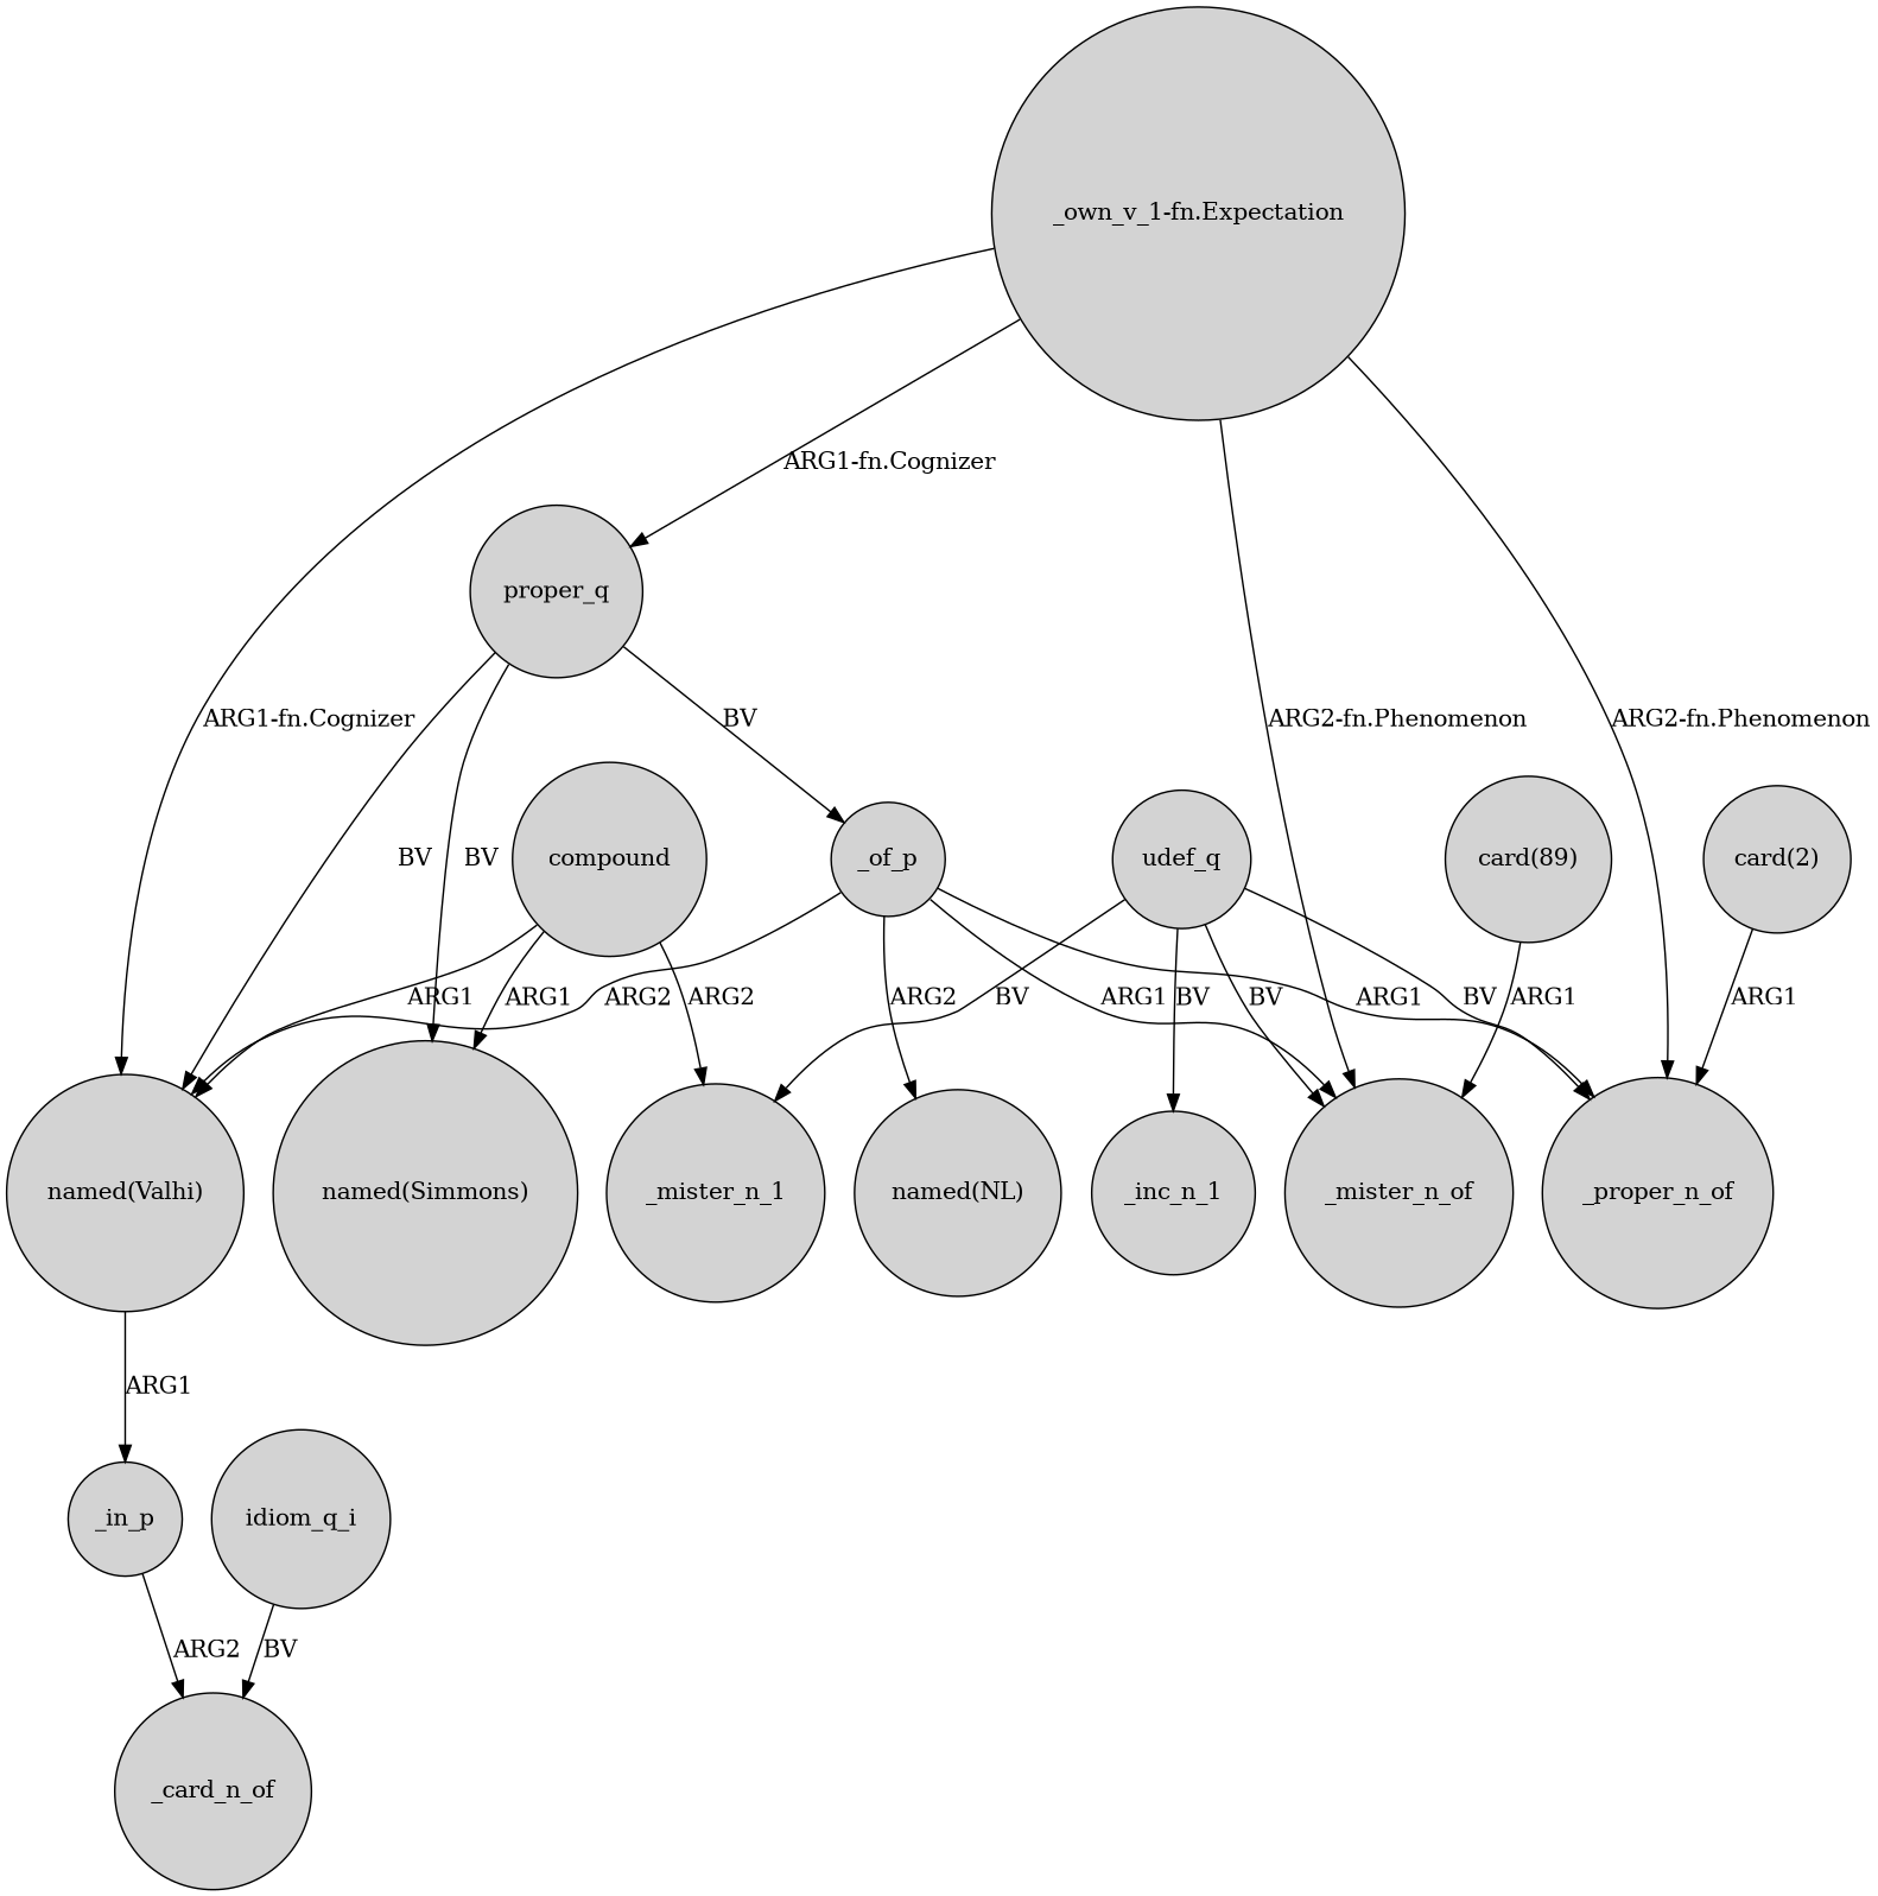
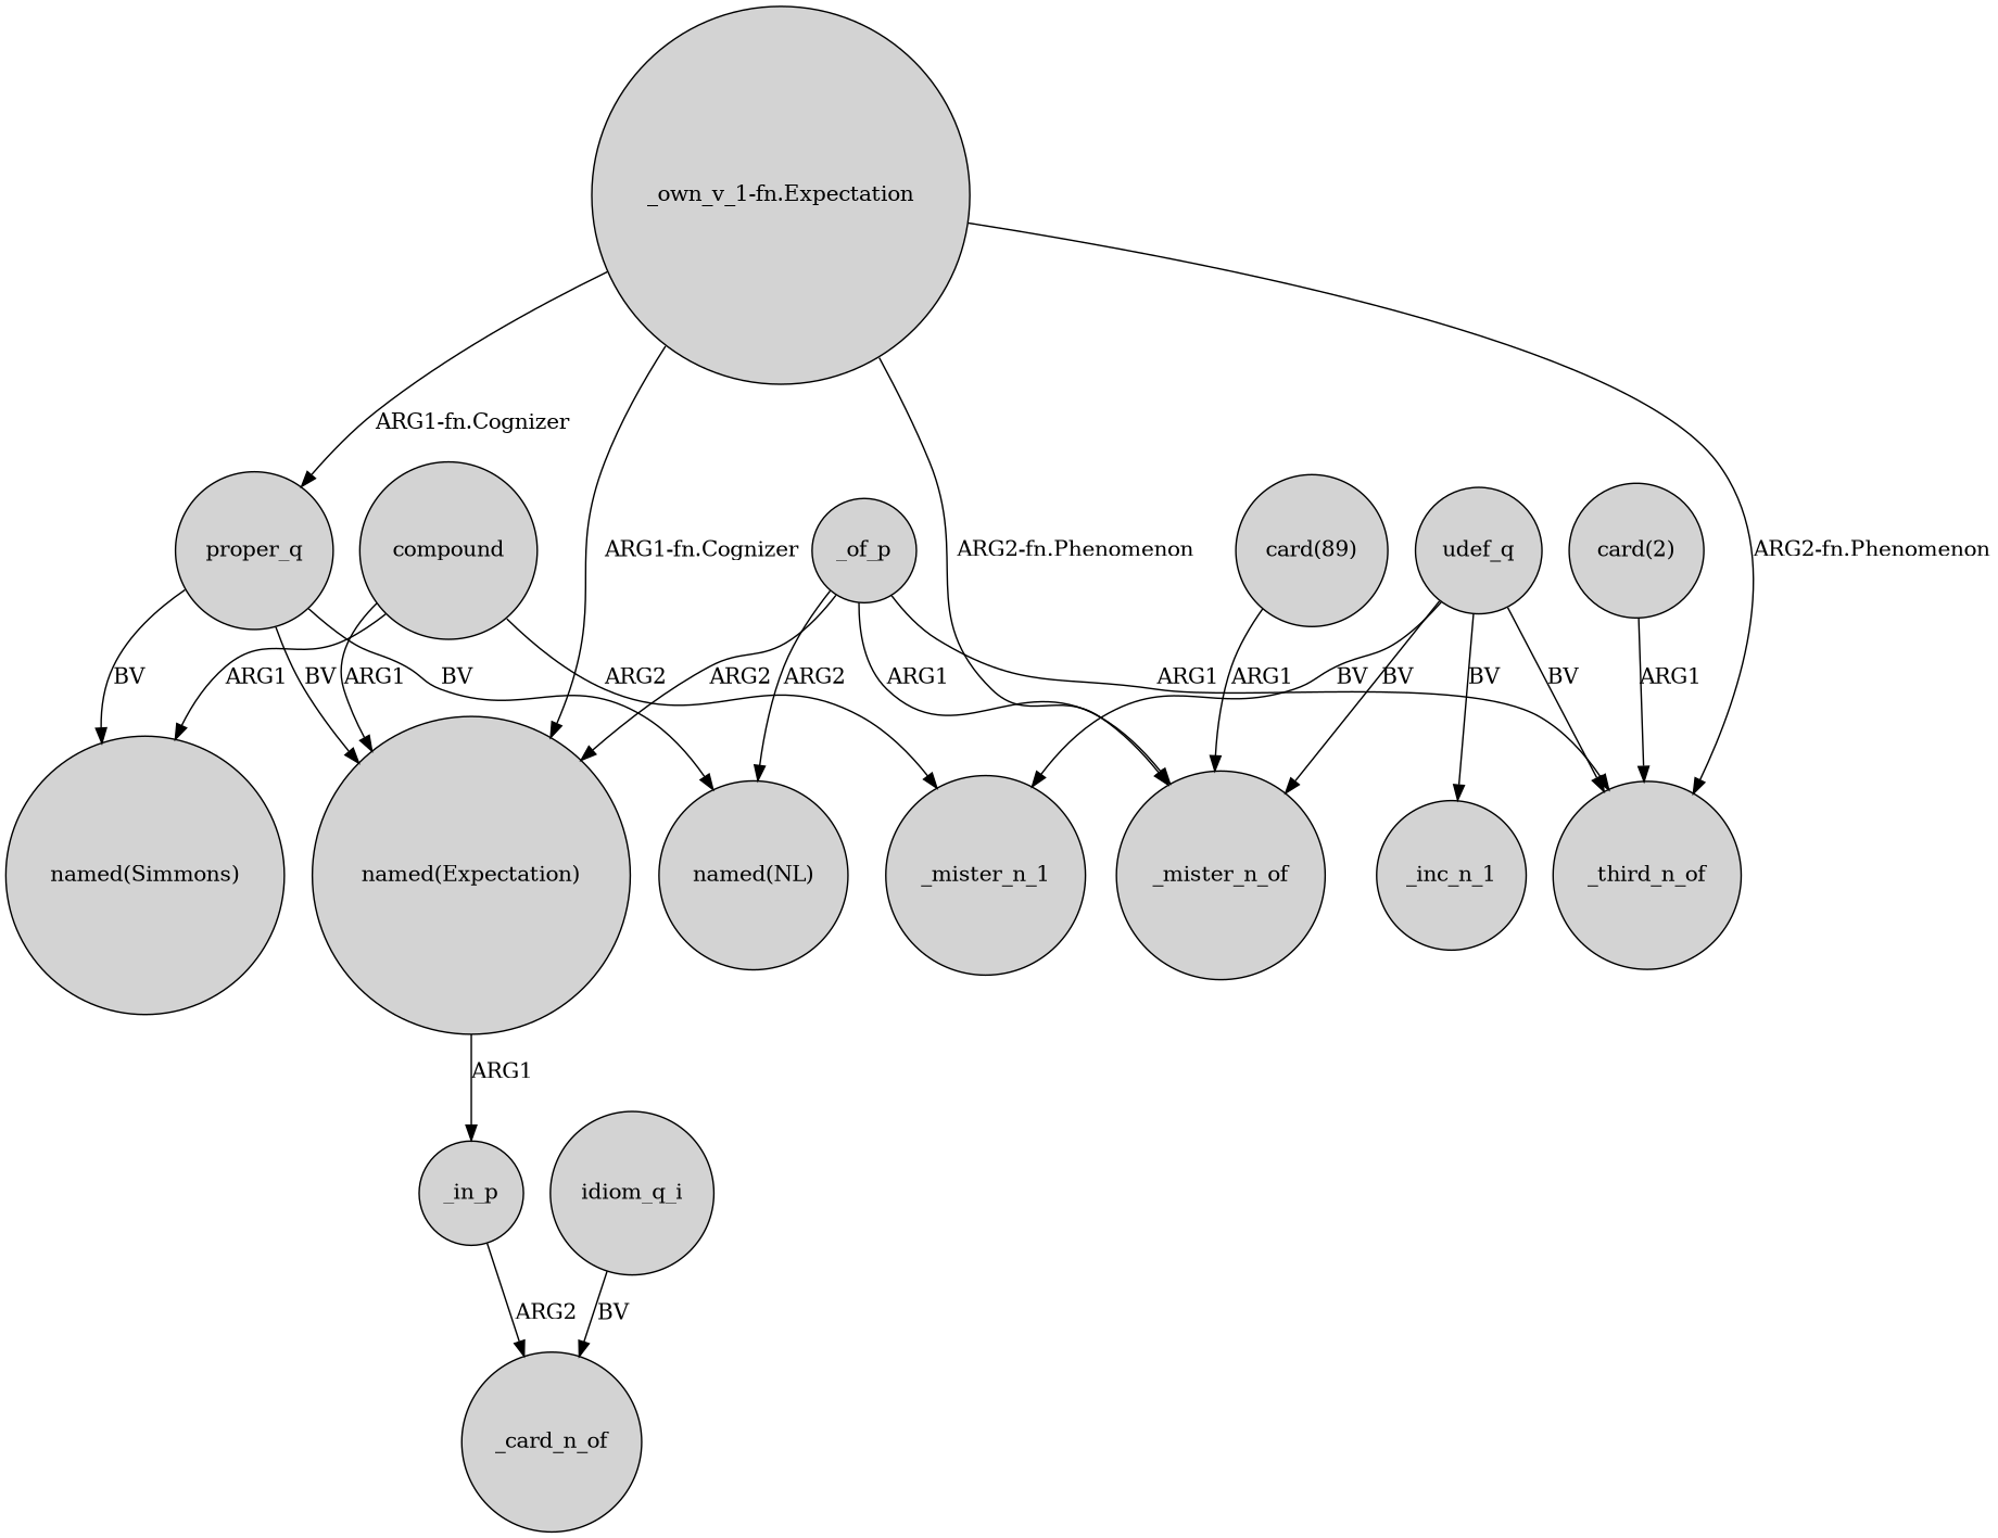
  digraph {
    node [shape=circle style=filled]
    "_own_v_1-fn.Expectation"
-   "named(Valhi)"
+   "named(Valhi)" [label="named(Expectation)"]
    n3 [label=_mister_n_of]
-   _third_n_of [label=_proper_n_of]
+   _third_n_of
    proper_q
    _in_p
    n7 [label=_card_n_of]
    compound
    "named(Simmons)"
    _mister_n_1
    _of_p
    "named(NL)"
    udef_q
    _inc_n_1
    n15 [label="card(89)"]
    idiom_q_i
    "card(2)"
    "_own_v_1-fn.Expectation" -> "named(Valhi)" [label="ARG1-fn.Cognizer"]
    "_own_v_1-fn.Expectation" -> n3 [label="ARG2-fn.Phenomenon"]
    "_own_v_1-fn.Expectation" -> _third_n_of [label="ARG2-fn.Phenomenon"]
    "_own_v_1-fn.Expectation" -> proper_q [label="ARG1-fn.Cognizer"]
    "named(Valhi)" -> _in_p [label=ARG1]
    proper_q -> "named(Valhi)" [label=BV]
    proper_q -> "named(Simmons)" [label=BV]
-   proper_q -> _of_p [label=BV]
+   proper_q -> "named(NL)" [label=BV]
    _in_p -> n7 [label=ARG2]
    compound -> "named(Valhi)" [label=ARG1]
    compound -> "named(Simmons)" [label=ARG1]
    compound -> _mister_n_1 [label=ARG2]
    _of_p -> "named(Valhi)" [label=ARG2]
    _of_p -> n3 [label=ARG1]
    _of_p -> _third_n_of [label=ARG1]
    _of_p -> "named(NL)" [label=ARG2]
    udef_q -> n3 [label=BV]
    udef_q -> _third_n_of [label=BV]
    udef_q -> _mister_n_1 [label=BV]
    udef_q -> _inc_n_1 [label=BV]
    n15 -> n3 [label=ARG1]
    idiom_q_i -> n7 [label=BV]
    "card(2)" -> _third_n_of [label=ARG1]
  }
